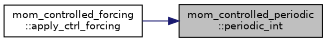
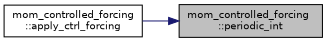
  digraph {
    rankdir=RL
    node [color=black fontname=Helvetica fontsize=10 shape=record style=filled]
-   n1 [fillcolor=grey75 fontcolor=black height=0.2 label="mom_controlled_periodic\l::periodic_int" width=0.4]
+   n1 [fillcolor=grey75 fontcolor=black height=0.2 label="mom_controlled_forcing\l::periodic_int" width=0.4]
    n2 [fillcolor=white height=0.2 label="mom_controlled_forcing\l::apply_ctrl_forcing" width=0.4]
    n1 -> n2 [color=midnightblue dir=back fontname=Helvetica fontsize=10 labelfontname=Helvetica labelfontsize=10 style=solid]
  }
